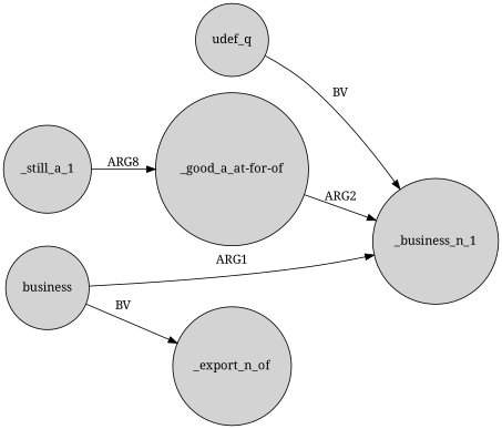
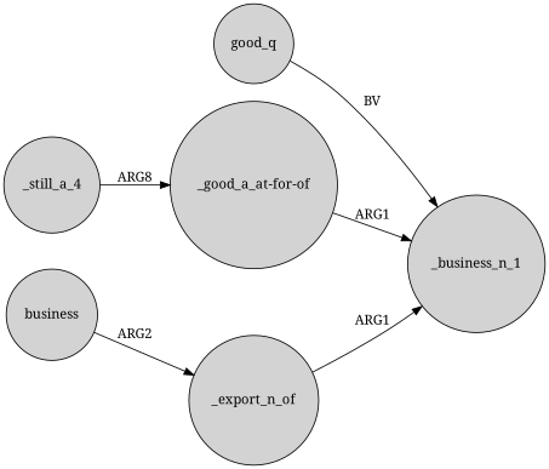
  digraph {
    fontname="Noto Serif"
    rankdir=LR
    node [fontname="Noto Serif" shape=circle style=filled]
    edge [fontname="Noto Serif"]
-   udef_q
+   udef_q [label=good_q]
    _business_n_1
-   _still_a_1
+   _still_a_1 [label=_still_a_4]
    "_good_a_at-for-of"
    n5 [label=business]
    _export_n_of
    udef_q -> _business_n_1 [label=BV]
    _still_a_1 -> "_good_a_at-for-of" [label=ARG8]
-   "_good_a_at-for-of" -> _business_n_1 [label=ARG2]
-   n5 -> _business_n_1 [label=ARG1]
-   n5 -> _export_n_of [label=BV]
+   "_good_a_at-for-of" -> _business_n_1 [label=ARG1]
+   _export_n_of -> _business_n_1 [label=ARG1]
+   n5 -> _export_n_of [label=ARG2]
  }
